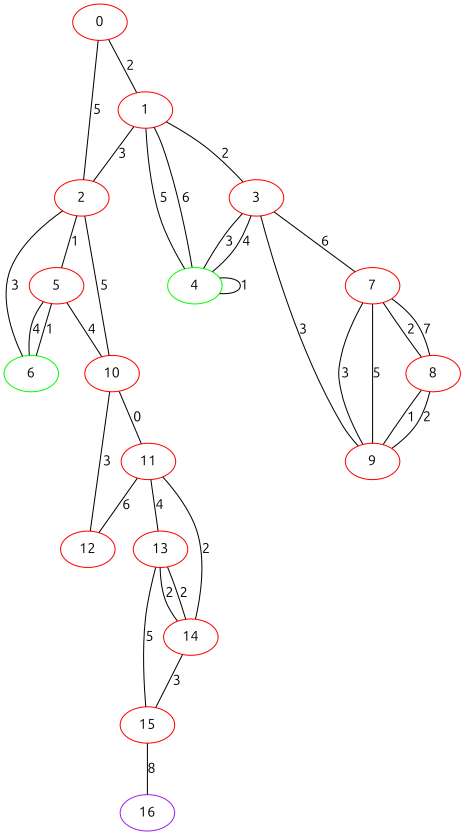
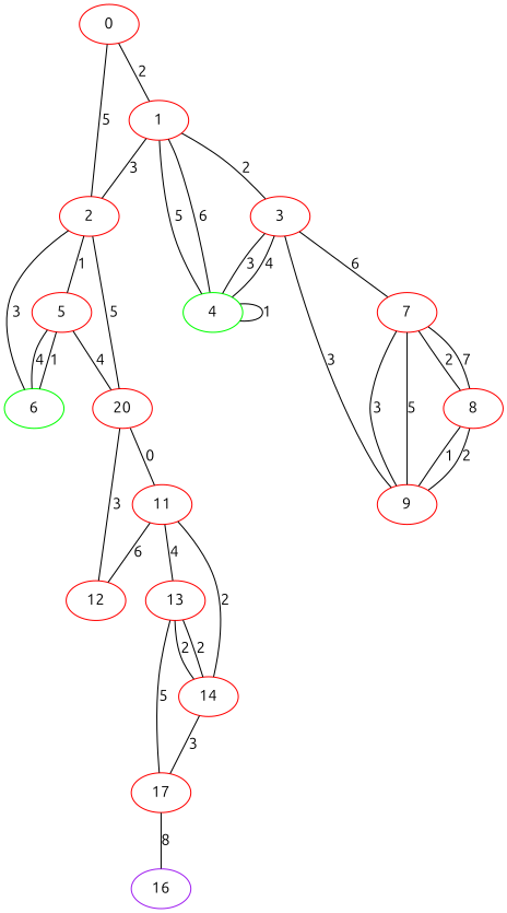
  graph {
    fontname=Ubuntu
    node [color=red fontname=Ubuntu weight=1]
    edge [fontname=Ubuntu]
    0
    1
    2
    3
    4 [color=green weight=2]
    5
    6 [color=green weight=2]
-   10
+   10 [label=20]
    7
    9
    8
    11
    12
    13
    14
-   15
+   15 [label=17]
    16 [color=purple weight=4]
    0 -- 1 [label=2]
    0 -- 2 [label=5]
    1 -- 2 [label=3]
    1 -- 3 [label=2]
    1 -- 4 [label=5]
    1 -- 4 [label=6]
    2 -- 5 [label=1]
    2 -- 6 [label=3]
    2 -- 10 [label=5]
    3 -- 4 [label=3]
    3 -- 4 [label=4]
    3 -- 7 [label=6]
    3 -- 9 [label=3]
    4 -- 4 [label=1]
    5 -- 6 [label=4]
    5 -- 6 [label=1]
    5 -- 10 [label=4]
    10 -- 11 [label=0]
    10 -- 12 [label=3]
    7 -- 9 [label=3]
    7 -- 9 [label=5]
    7 -- 8 [label=2]
    7 -- 8 [label=7]
    8 -- 9 [label=1]
    8 -- 9 [label=2]
    11 -- 12 [label=6]
    11 -- 13 [label=4]
    11 -- 14 [label=2]
    13 -- 14 [label=2]
    13 -- 14 [label=2]
    13 -- 15 [label=5]
    14 -- 15 [label=3]
    15 -- 16 [label=8]
  }
